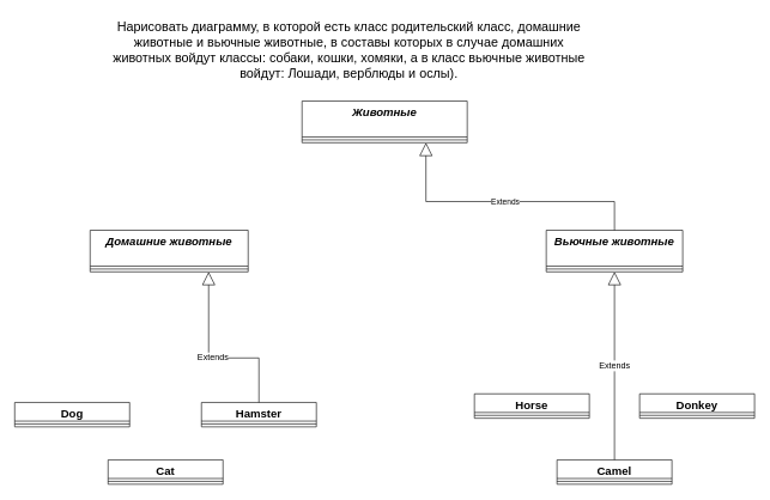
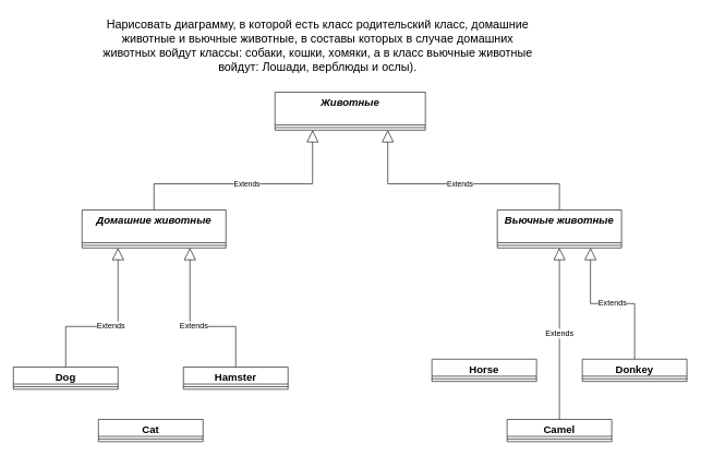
  <mxCell id="0" />
  <mxCell id="1" parent="0" />
  <mxCell id="2" value="Домашние животные" style="swimlane;fontStyle=3;align=center;verticalAlign=top;childLayout=stackLayout;horizontal=1;startSize=50;horizontalStack=0;resizeParent=1;resizeParentMax=0;resizeLast=0;collapsible=1;marginBottom=0;fontSize=16;" parent="1" vertex="1"><mxGeometry x="125" y="320" width="220" height="58" as="geometry" /></mxCell>
  <mxCell id="3" value="" style="line;strokeWidth=1;fillColor=none;align=left;verticalAlign=middle;spacingTop=-1;spacingLeft=3;spacingRight=3;rotatable=0;labelPosition=right;points=[];portConstraint=eastwest;strokeColor=inherit;fontSize=16;" parent="2" vertex="1"><mxGeometry y="50" width="220" height="8" as="geometry" /></mxCell>
  <mxCell id="4" value="Вьючные животные" style="swimlane;fontStyle=3;align=center;verticalAlign=top;childLayout=stackLayout;horizontal=1;startSize=50;horizontalStack=0;resizeParent=1;resizeParentMax=0;resizeLast=0;collapsible=1;marginBottom=0;fontSize=16;" parent="1" vertex="1"><mxGeometry x="760" y="320" width="190" height="58" as="geometry" /></mxCell>
  <mxCell id="5" value="" style="line;strokeWidth=1;fillColor=none;align=left;verticalAlign=middle;spacingTop=-1;spacingLeft=3;spacingRight=3;rotatable=0;labelPosition=right;points=[];portConstraint=eastwest;strokeColor=inherit;fontSize=16;" parent="4" vertex="1"><mxGeometry y="50" width="190" height="8" as="geometry" /></mxCell>
  <mxCell id="6" value="Cat" style="swimlane;fontStyle=1;align=center;verticalAlign=top;childLayout=stackLayout;horizontal=1;startSize=26;horizontalStack=0;resizeParent=1;resizeParentMax=0;resizeLast=0;collapsible=1;marginBottom=0;fontSize=16;" parent="1" vertex="1"><mxGeometry x="150" y="640" width="160" height="34" as="geometry" /></mxCell>
  <mxCell id="7" value="" style="line;strokeWidth=1;fillColor=none;align=left;verticalAlign=middle;spacingTop=-1;spacingLeft=3;spacingRight=3;rotatable=0;labelPosition=right;points=[];portConstraint=eastwest;strokeColor=inherit;fontSize=16;" parent="6" vertex="1"><mxGeometry y="26" width="160" height="8" as="geometry" /></mxCell>
  <mxCell id="8" value="Hamster" style="swimlane;fontStyle=1;align=center;verticalAlign=top;childLayout=stackLayout;horizontal=1;startSize=26;horizontalStack=0;resizeParent=1;resizeParentMax=0;resizeLast=0;collapsible=1;marginBottom=0;fontSize=16;" parent="1" vertex="1"><mxGeometry x="280" y="560" width="160" height="34" as="geometry" /></mxCell>
  <mxCell id="9" value="" style="line;strokeWidth=1;fillColor=none;align=left;verticalAlign=middle;spacingTop=-1;spacingLeft=3;spacingRight=3;rotatable=0;labelPosition=right;points=[];portConstraint=eastwest;strokeColor=inherit;fontSize=16;" parent="8" vertex="1"><mxGeometry y="26" width="160" height="8" as="geometry" /></mxCell>
  <mxCell id="10" value="Dog" style="swimlane;fontStyle=1;align=center;verticalAlign=top;childLayout=stackLayout;horizontal=1;startSize=26;horizontalStack=0;resizeParent=1;resizeParentMax=0;resizeLast=0;collapsible=1;marginBottom=0;fontSize=16;" parent="1" vertex="1"><mxGeometry x="20" y="560" width="160" height="34" as="geometry" /></mxCell>
  <mxCell id="11" value="" style="line;strokeWidth=1;fillColor=none;align=left;verticalAlign=middle;spacingTop=-1;spacingLeft=3;spacingRight=3;rotatable=0;labelPosition=right;points=[];portConstraint=eastwest;strokeColor=inherit;fontSize=16;" parent="10" vertex="1"><mxGeometry y="26" width="160" height="8" as="geometry" /></mxCell>
  <mxCell id="12" value="Extends" style="endArrow=block;endSize=16;endFill=0;html=1;rounded=0;fontSize=12;sourcePerimeterSpacing=8;targetPerimeterSpacing=8;exitX=0.5;exitY=0;exitDx=0;exitDy=0;entryX=0.75;entryY=1;entryDx=0;entryDy=0;edgeStyle=orthogonalEdgeStyle;" parent="1" source="8" target="2" edge="1"><mxGeometry width="160" relative="1" as="geometry"><mxPoint x="330" y="488" as="sourcePoint" /><mxPoint x="234.49" y="428.54" as="targetPoint" /><Array as="points"><mxPoint x="360" y="498" /><mxPoint x="290" y="498" /></Array></mxGeometry></mxCell>
+ <mxCell id="13" value="Extends" style="endArrow=block;endSize=16;endFill=0;html=1;rounded=0;fontSize=12;sourcePerimeterSpacing=8;targetPerimeterSpacing=8;exitX=0.5;exitY=0;exitDx=0;exitDy=0;entryX=0.25;entryY=1;entryDx=0;entryDy=0;edgeStyle=orthogonalEdgeStyle;" parent="1" source="10" target="2" edge="1"><mxGeometry width="160" relative="1" as="geometry"><mxPoint x="140" y="578" as="sourcePoint" /><mxPoint x="230" y="368" as="targetPoint" /><Array as="points"><mxPoint x="100" y="498" /><mxPoint x="180" y="498" /></Array></mxGeometry></mxCell>
  <mxCell id="14" value="Horse" style="swimlane;fontStyle=1;align=center;verticalAlign=top;childLayout=stackLayout;horizontal=1;startSize=26;horizontalStack=0;resizeParent=1;resizeParentMax=0;resizeLast=0;collapsible=1;marginBottom=0;fontSize=16;" parent="1" vertex="1"><mxGeometry x="660" y="548" width="160" height="34" as="geometry" /></mxCell>
  <mxCell id="15" value="" style="line;strokeWidth=1;fillColor=none;align=left;verticalAlign=middle;spacingTop=-1;spacingLeft=3;spacingRight=3;rotatable=0;labelPosition=right;points=[];portConstraint=eastwest;strokeColor=inherit;fontSize=16;" parent="14" vertex="1"><mxGeometry y="26" width="160" height="8" as="geometry" /></mxCell>
  <mxCell id="16" value="Camel" style="swimlane;fontStyle=1;align=center;verticalAlign=top;childLayout=stackLayout;horizontal=1;startSize=26;horizontalStack=0;resizeParent=1;resizeParentMax=0;resizeLast=0;collapsible=1;marginBottom=0;fontSize=16;" parent="1" vertex="1"><mxGeometry x="775" y="640" width="160" height="34" as="geometry" /></mxCell>
  <mxCell id="17" value="" style="line;strokeWidth=1;fillColor=none;align=left;verticalAlign=middle;spacingTop=-1;spacingLeft=3;spacingRight=3;rotatable=0;labelPosition=right;points=[];portConstraint=eastwest;strokeColor=inherit;fontSize=16;" parent="16" vertex="1"><mxGeometry y="26" width="160" height="8" as="geometry" /></mxCell>
  <mxCell id="18" value="Donkey" style="swimlane;fontStyle=1;align=center;verticalAlign=top;childLayout=stackLayout;horizontal=1;startSize=26;horizontalStack=0;resizeParent=1;resizeParentMax=0;resizeLast=0;collapsible=1;marginBottom=0;fontSize=16;" parent="1" vertex="1"><mxGeometry x="890" y="548" width="160" height="34" as="geometry" /></mxCell>
  <mxCell id="19" value="" style="line;strokeWidth=1;fillColor=none;align=left;verticalAlign=middle;spacingTop=-1;spacingLeft=3;spacingRight=3;rotatable=0;labelPosition=right;points=[];portConstraint=eastwest;strokeColor=inherit;fontSize=16;" parent="18" vertex="1"><mxGeometry y="26" width="160" height="8" as="geometry" /></mxCell>
  <mxCell id="20" value="Extends" style="endArrow=block;endSize=16;endFill=0;html=1;rounded=0;fontSize=12;sourcePerimeterSpacing=8;targetPerimeterSpacing=8;exitX=0.5;exitY=0;exitDx=0;exitDy=0;entryX=0.5;entryY=1;entryDx=0;entryDy=0;edgeStyle=orthogonalEdgeStyle;" parent="1" source="16" target="4" edge="1"><mxGeometry width="160" relative="1" as="geometry"><mxPoint x="670" y="548" as="sourcePoint" /><mxPoint x="845.34" y="373.044" as="targetPoint" /></mxGeometry></mxCell>
+ <mxCell id="21" value="Extends" style="endArrow=block;endSize=16;endFill=0;html=1;rounded=0;fontSize=12;sourcePerimeterSpacing=8;targetPerimeterSpacing=8;exitX=0.5;exitY=0;exitDx=0;exitDy=0;entryX=0.75;entryY=1;entryDx=0;entryDy=0;edgeStyle=orthogonalEdgeStyle;" parent="1" source="18" target="4" edge="1"><mxGeometry width="160" relative="1" as="geometry"><mxPoint x="850" y="548" as="sourcePoint" /><mxPoint x="885" y="338" as="targetPoint" /></mxGeometry></mxCell>
  <mxCell id="22" value="Животные" style="swimlane;fontStyle=3;align=center;verticalAlign=top;childLayout=stackLayout;horizontal=1;startSize=50;horizontalStack=0;resizeParent=1;resizeParentMax=0;resizeLast=0;collapsible=1;marginBottom=0;fontSize=16;" parent="1" vertex="1"><mxGeometry x="420" y="140" width="230" height="58" as="geometry" /></mxCell>
  <mxCell id="23" value="" style="line;strokeWidth=1;fillColor=none;align=left;verticalAlign=middle;spacingTop=-1;spacingLeft=3;spacingRight=3;rotatable=0;labelPosition=right;points=[];portConstraint=eastwest;strokeColor=inherit;fontSize=16;" parent="22" vertex="1"><mxGeometry y="50" width="230" height="8" as="geometry" /></mxCell>
+ <mxCell id="24" value="Extends" style="endArrow=block;endSize=16;endFill=0;html=1;rounded=0;exitX=0.5;exitY=0;exitDx=0;exitDy=0;entryX=0.25;entryY=1;entryDx=0;entryDy=0;edgeStyle=orthogonalEdgeStyle;" parent="1" source="2" target="22" edge="1"><mxGeometry width="160" relative="1" as="geometry"><mxPoint x="460" y="328" as="sourcePoint" /><mxPoint x="442.484" y="294.114" as="targetPoint" /><Array as="points"><mxPoint x="235" y="280" /><mxPoint x="478" y="280" /></Array></mxGeometry></mxCell>
  <mxCell id="25" value="Extends" style="endArrow=block;endSize=16;endFill=0;html=1;rounded=0;exitX=0.5;exitY=0;exitDx=0;exitDy=0;entryX=0.75;entryY=1;entryDx=0;entryDy=0;edgeStyle=orthogonalEdgeStyle;" parent="1" source="4" target="22" edge="1"><mxGeometry width="160" relative="1" as="geometry"><mxPoint x="225" y="218" as="sourcePoint" /><mxPoint x="623.415" y="291.21" as="targetPoint" /><Array as="points"><mxPoint x="855" y="280" /><mxPoint x="593" y="280" /></Array></mxGeometry></mxCell>
  <mxCell id="26" value="&lt;font style=&quot;font-size: 18px;&quot;&gt;Нарисовать диаграмму, в которой есть класс родительский класс, домашние&lt;br&gt;животные и вьючные животные, в составы которых в случае домашних&lt;br&gt;животных войдут классы: собаки, кошки, хомяки, а в класс вьючные животные&lt;br&gt;войдут: Лошади, верблюды и ослы).&lt;/font&gt;" style="text;html=1;align=center;verticalAlign=middle;resizable=0;points=[];autosize=1;strokeColor=none;fillColor=none;" vertex="1" parent="1"><mxGeometry x="145" y="20" width="680" height="100" as="geometry" /></mxCell>
